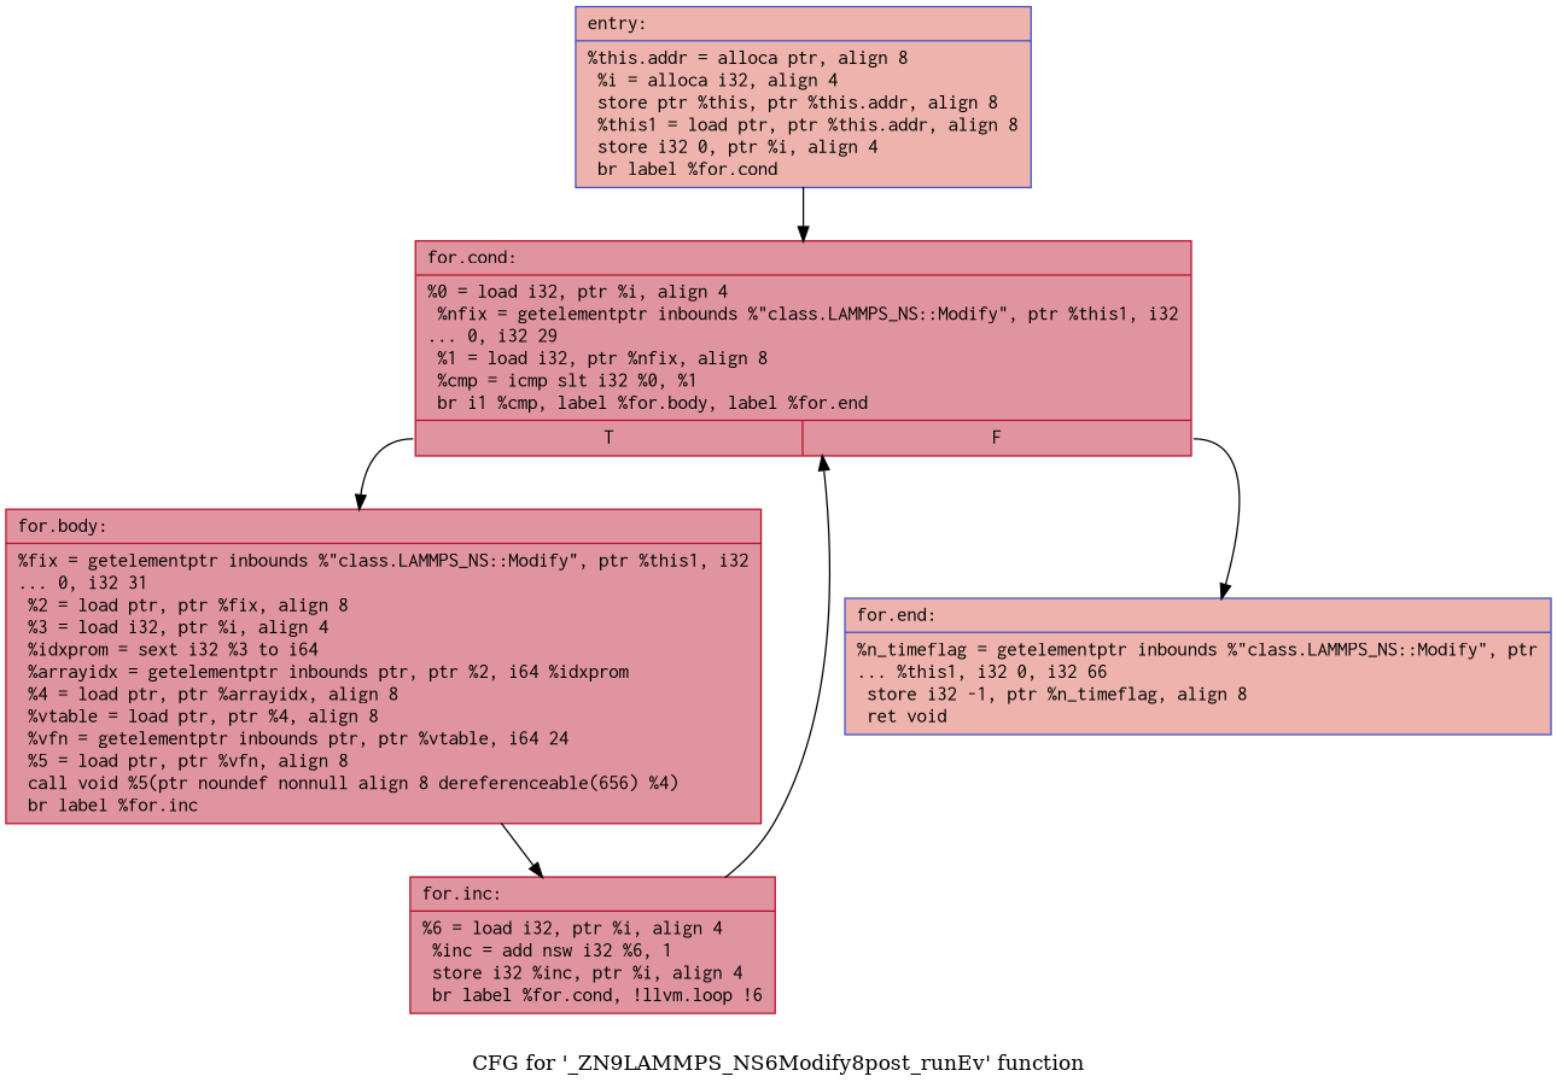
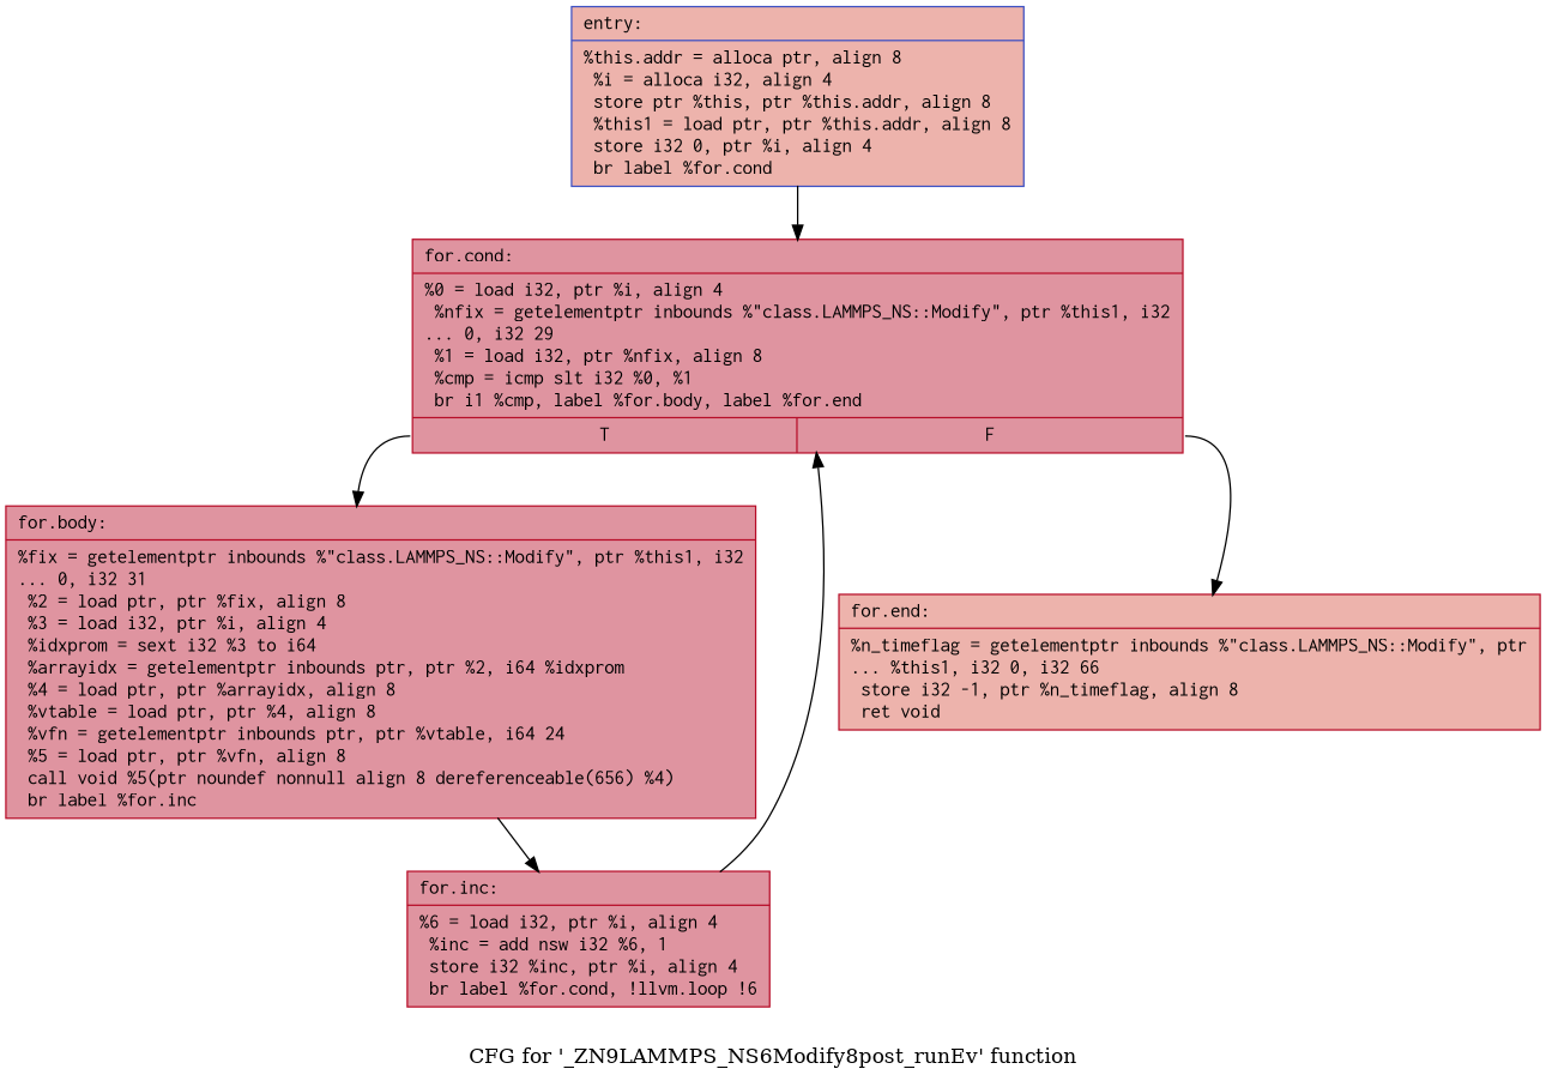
  digraph {
    label="CFG for '_ZN9LAMMPS_NS6Modify8post_runEv' function"
    node [color="#b70d28ff" fillcolor="#b70d2870" fontname=Courier shape=record style=filled]
    n1 [color="#3d50c3ff" fillcolor="#d6524470" label="{entry:\l|  %this.addr = alloca ptr, align 8\l  %i = alloca i32, align 4\l  store ptr %this, ptr %this.addr, align 8\l  %this1 = load ptr, ptr %this.addr, align 8\l  store i32 0, ptr %i, align 4\l  br label %for.cond\l}"]
    n2 [label="{for.cond:\l|  %0 = load i32, ptr %i, align 4\l  %nfix = getelementptr inbounds %\"class.LAMMPS_NS::Modify\", ptr %this1, i32\l... 0, i32 29\l  %1 = load i32, ptr %nfix, align 8\l  %cmp = icmp slt i32 %0, %1\l  br i1 %cmp, label %for.body, label %for.end\l|{<s0>T|<s1>F}}"]
    n3 [label="{for.body:\l|  %fix = getelementptr inbounds %\"class.LAMMPS_NS::Modify\", ptr %this1, i32\l... 0, i32 31\l  %2 = load ptr, ptr %fix, align 8\l  %3 = load i32, ptr %i, align 4\l  %idxprom = sext i32 %3 to i64\l  %arrayidx = getelementptr inbounds ptr, ptr %2, i64 %idxprom\l  %4 = load ptr, ptr %arrayidx, align 8\l  %vtable = load ptr, ptr %4, align 8\l  %vfn = getelementptr inbounds ptr, ptr %vtable, i64 24\l  %5 = load ptr, ptr %vfn, align 8\l  call void %5(ptr noundef nonnull align 8 dereferenceable(656) %4)\l  br label %for.inc\l}"]
-   n4 [color="#3d50c3ff" fillcolor="#d6524470" label="{for.end:\l|  %n_timeflag = getelementptr inbounds %\"class.LAMMPS_NS::Modify\", ptr\l... %this1, i32 0, i32 66\l  store i32 -1, ptr %n_timeflag, align 8\l  ret void\l}"]
+   n4 [fillcolor="#d6524470" label="{for.end:\l|  %n_timeflag = getelementptr inbounds %\"class.LAMMPS_NS::Modify\", ptr\l... %this1, i32 0, i32 66\l  store i32 -1, ptr %n_timeflag, align 8\l  ret void\l}"]
    n5 [label="{for.inc:\l|  %6 = load i32, ptr %i, align 4\l  %inc = add nsw i32 %6, 1\l  store i32 %inc, ptr %i, align 4\l  br label %for.cond, !llvm.loop !6\l}"]
    n1 -> n2
    n2 -> n3 [tailport=s0]
    n2 -> n4 [tailport=s1]
    n3 -> n5
    n5 -> n2
  }
